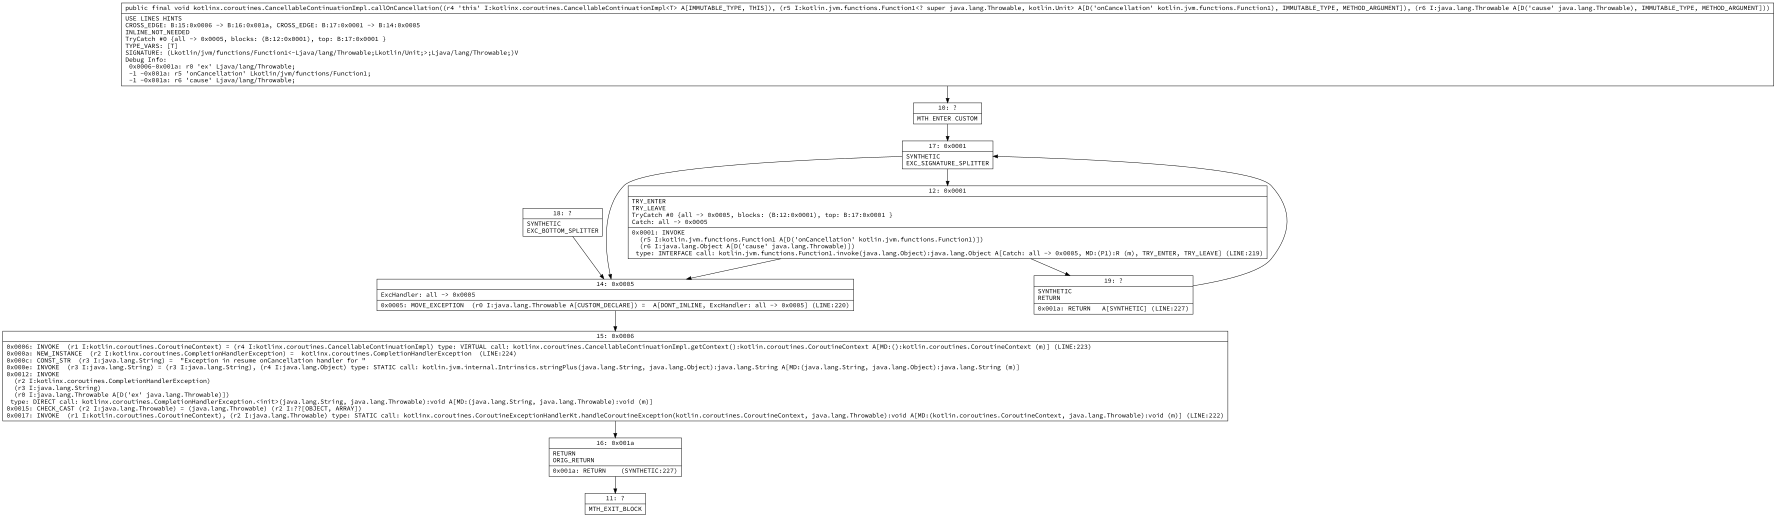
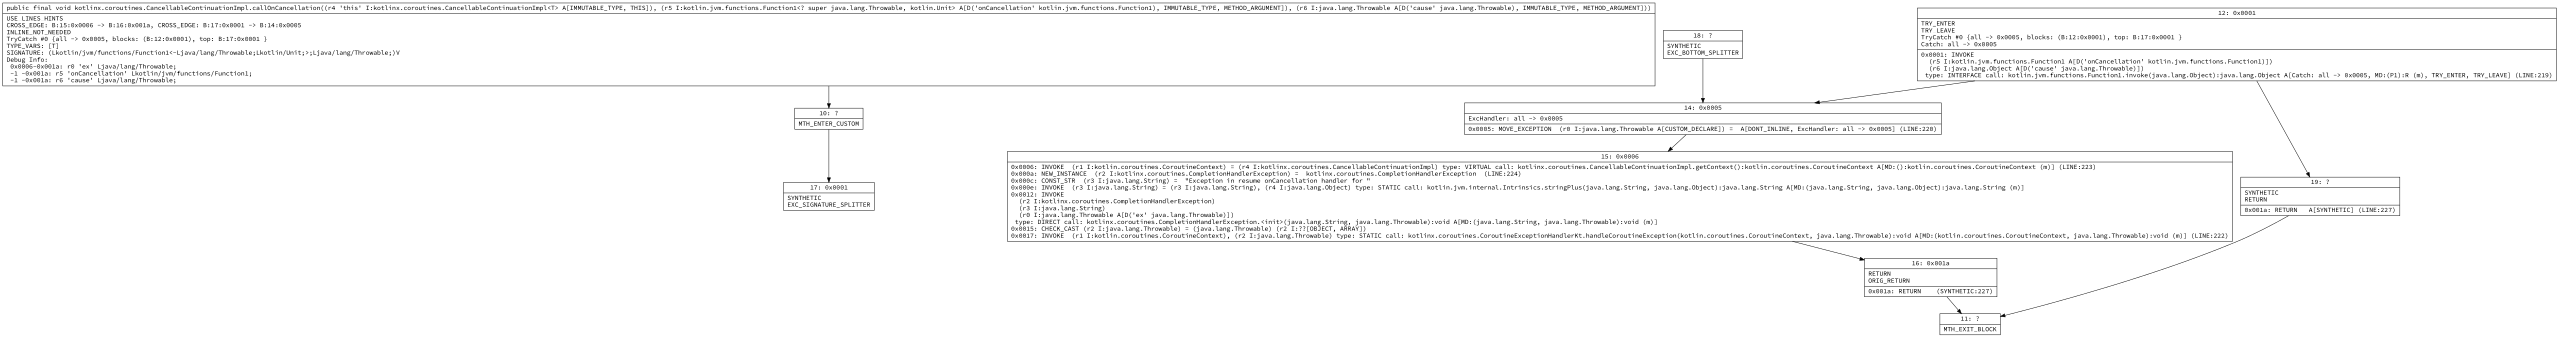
  digraph {
    fontname="Source Code Pro"
    node [fontname="Source Code Pro" shape=record]
    edge [fontname="Source Code Pro"]
    n1 [label="{10\:\ ?|MTH_ENTER_CUSTOM\l}"]
    n2 [label="{17\:\ 0x0001|SYNTHETIC\lEXC_SIGNATURE_SPLITTER\l}"]
    n3 [label="{12\:\ 0x0001|TRY_ENTER\lTRY_LEAVE\lTryCatch #0 \{all \-\> 0x0005, blocks: (B:12:0x0001), top: B:17:0x0001 \}\lCatch: all \-\> 0x0005\l|0x0001: INVOKE  \l  (r5 I:kotlin.jvm.functions.Function1 A[D('onCancellation' kotlin.jvm.functions.Function1)])\l  (r6 I:java.lang.Object A[D('cause' java.lang.Throwable)])\l type: INTERFACE call: kotlin.jvm.functions.Function1.invoke(java.lang.Object):java.lang.Object A[Catch: all \-\> 0x0005, MD:(P1):R (m), TRY_ENTER, TRY_LEAVE] (LINE:219)\l}"]
    n4 [label="{14\:\ 0x0005|ExcHandler: all \-\> 0x0005\l|0x0005: MOVE_EXCEPTION  (r0 I:java.lang.Throwable A[CUSTOM_DECLARE]) =  A[DONT_INLINE, ExcHandler: all \-\> 0x0005] (LINE:220)\l}"]
    n5 [label="{19\:\ ?|SYNTHETIC\lRETURN\l|0x001a: RETURN   A[SYNTHETIC] (LINE:227)\l}"]
    n6 [label="{15\:\ 0x0006|0x0006: INVOKE  (r1 I:kotlin.coroutines.CoroutineContext) = (r4 I:kotlinx.coroutines.CancellableContinuationImpl) type: VIRTUAL call: kotlinx.coroutines.CancellableContinuationImpl.getContext():kotlin.coroutines.CoroutineContext A[MD:():kotlin.coroutines.CoroutineContext (m)] (LINE:223)\l0x000a: NEW_INSTANCE  (r2 I:kotlinx.coroutines.CompletionHandlerException) =  kotlinx.coroutines.CompletionHandlerException  (LINE:224)\l0x000c: CONST_STR  (r3 I:java.lang.String) =  \"Exception in resume onCancellation handler for \" \l0x000e: INVOKE  (r3 I:java.lang.String) = (r3 I:java.lang.String), (r4 I:java.lang.Object) type: STATIC call: kotlin.jvm.internal.Intrinsics.stringPlus(java.lang.String, java.lang.Object):java.lang.String A[MD:(java.lang.String, java.lang.Object):java.lang.String (m)]\l0x0012: INVOKE  \l  (r2 I:kotlinx.coroutines.CompletionHandlerException)\l  (r3 I:java.lang.String)\l  (r0 I:java.lang.Throwable A[D('ex' java.lang.Throwable)])\l type: DIRECT call: kotlinx.coroutines.CompletionHandlerException.\<init\>(java.lang.String, java.lang.Throwable):void A[MD:(java.lang.String, java.lang.Throwable):void (m)]\l0x0015: CHECK_CAST (r2 I:java.lang.Throwable) = (java.lang.Throwable) (r2 I:??[OBJECT, ARRAY]) \l0x0017: INVOKE  (r1 I:kotlin.coroutines.CoroutineContext), (r2 I:java.lang.Throwable) type: STATIC call: kotlinx.coroutines.CoroutineExceptionHandlerKt.handleCoroutineException(kotlin.coroutines.CoroutineContext, java.lang.Throwable):void A[MD:(kotlin.coroutines.CoroutineContext, java.lang.Throwable):void (m)] (LINE:222)\l}"]
    n7 [label="{18\:\ ?|SYNTHETIC\lEXC_BOTTOM_SPLITTER\l}"]
    n8 [label="{11\:\ ?|MTH_EXIT_BLOCK\l}"]
    n9 [label="{16\:\ 0x001a|RETURN\lORIG_RETURN\l|0x001a: RETURN    (SYNTHETIC:227)\l}"]
    n10 [label="{public final void kotlinx.coroutines.CancellableContinuationImpl.callOnCancellation((r4 'this' I:kotlinx.coroutines.CancellableContinuationImpl\<T\> A[IMMUTABLE_TYPE, THIS]), (r5 I:kotlin.jvm.functions.Function1\<? super java.lang.Throwable, kotlin.Unit\> A[D('onCancellation' kotlin.jvm.functions.Function1), IMMUTABLE_TYPE, METHOD_ARGUMENT]), (r6 I:java.lang.Throwable A[D('cause' java.lang.Throwable), IMMUTABLE_TYPE, METHOD_ARGUMENT]))  | USE_LINES_HINTS\lCROSS_EDGE: B:15:0x0006 \-\> B:16:0x001a, CROSS_EDGE: B:17:0x0001 \-\> B:14:0x0005\lINLINE_NOT_NEEDED\lTryCatch #0 \{all \-\> 0x0005, blocks: (B:12:0x0001), top: B:17:0x0001 \}\lTYPE_VARS: [T]\lSIGNATURE: (Lkotlin\/jvm\/functions\/Function1\<\-Ljava\/lang\/Throwable;Lkotlin\/Unit;\>;Ljava\/lang\/Throwable;)V\lDebug Info:\l  0x0006\-0x001a: r0 'ex' Ljava\/lang\/Throwable;\l  \-1 \-0x001a: r5 'onCancellation' Lkotlin\/jvm\/functions\/Function1;\l  \-1 \-0x001a: r6 'cause' Ljava\/lang\/Throwable;\l}"]
    n1 -> n2
-   n2 -> n3
-   n2 -> n4
    n3 -> n4
    n3 -> n5
    n4 -> n6
-   n5 -> n2
+   n5 -> n8
    n6 -> n9
    n7 -> n4
    n9 -> n8
    n10 -> n1
  }
